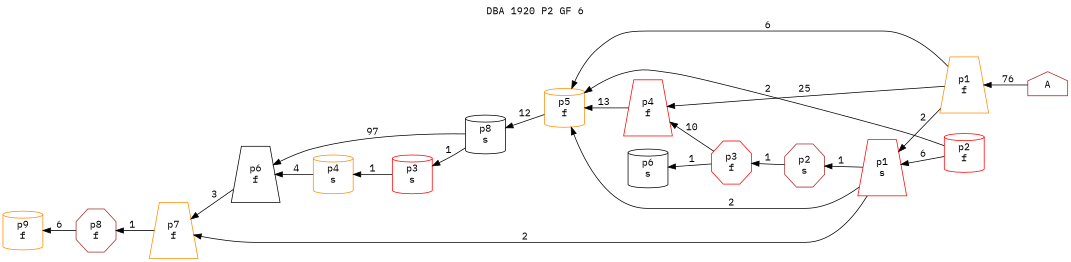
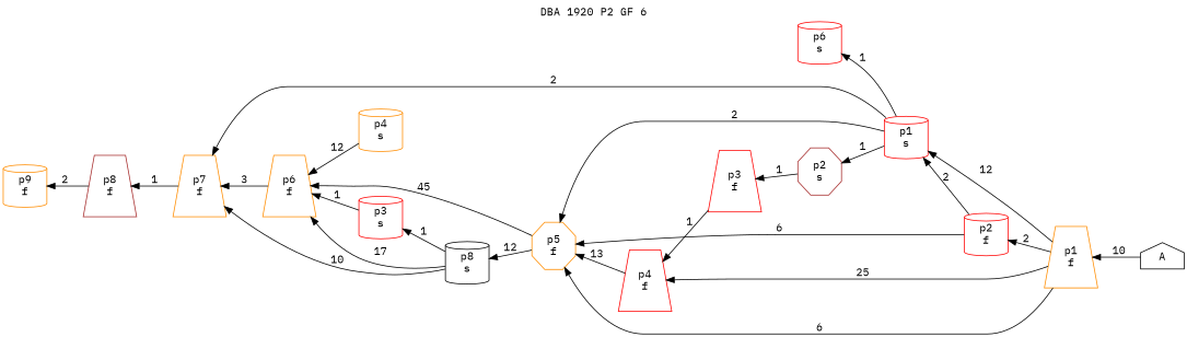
  digraph {
    fontname="IBM Plex Mono"
    label=" DBA 1920 P2 GF 6 "
    labelloc=tl
    rankdir=RL
    node [color=darkorange fontname="IBM Plex Mono" shape=cylinder]
    edge [fontname="IBM Plex Mono"]
-   n1 [color=brown label=A shape=house]
+   n1 [color=black label=A shape=house]
    n2 [label="p1\nf" shape=trapezium]
    n3 [color=red label="p4\nf" shape=trapezium]
    n4 [color=red label="p2\nf"]
-   n5 [color=red label="p1\ns" shape=trapezium]
-   n6 [label="p5\nf"]
-   n7 [color=red label="p3\nf" shape=octagon]
+   n5 [color=red label="p1\ns"]
+   n6 [label="p5\nf" shape=octagon]
+   n7 [color=red label="p3\nf" shape=trapezium]
    n8 [color=brown label="p2\ns" shape=octagon]
    n9 [label="p7\nf" shape=trapezium]
-   n10 [color=black label="p6\ns"]
+   n10 [color=red label="p6\ns"]
    n11 [color=black label="p8\ns"]
-   n12 [color=black label="p6\nf" shape=trapezium]
+   n12 [label="p6\nf" shape=trapezium]
    n13 [color=red label="p3\ns"]
-   n14 [color=brown label="p8\nf" shape=octagon]
+   n14 [color=brown label="p8\nf" shape=trapezium]
    n15 [label="p4\ns"]
    n16 [label="p9\nf"]
-   n1 -> n2 [label=76]
+   n1 -> n2 [label=10]
    n2 -> n3 [label=25]
-   n2 -> n5 [label=2]
+   n2 -> n4 [label=2]
+   n2 -> n5 [label=12]
    n2 -> n6 [label=6]
    n3 -> n6 [label=13]
-   n4 -> n5 [label=6]
-   n4 -> n6 [label=2]
+   n4 -> n5 [label=2]
+   n4 -> n6 [label=6]
    n5 -> n6 [label=2]
    n5 -> n8 [label=1]
    n5 -> n9 [label=2]
-   n7 -> n10 [label=1]
+   n5 -> n10 [label=1]
    n6 -> n11 [label=12]
-   n7 -> n3 [label=10]
+   n6 -> n12 [label=45]
+   n7 -> n3 [label=1]
    n8 -> n7 [label=1]
    n9 -> n14 [label=1]
-   n11 -> n12 [label=97]
+   n11 -> n9 [label=10]
+   n11 -> n12 [label=17]
    n11 -> n13 [label=1]
    n12 -> n9 [label=3]
-   n13 -> n15 [label=1]
-   n14 -> n16 [label=6]
-   n15 -> n12 [label=4]
+   n13 -> n12 [label=1]
+   n14 -> n16 [label=2]
+   n15 -> n12 [label=12]
  }
